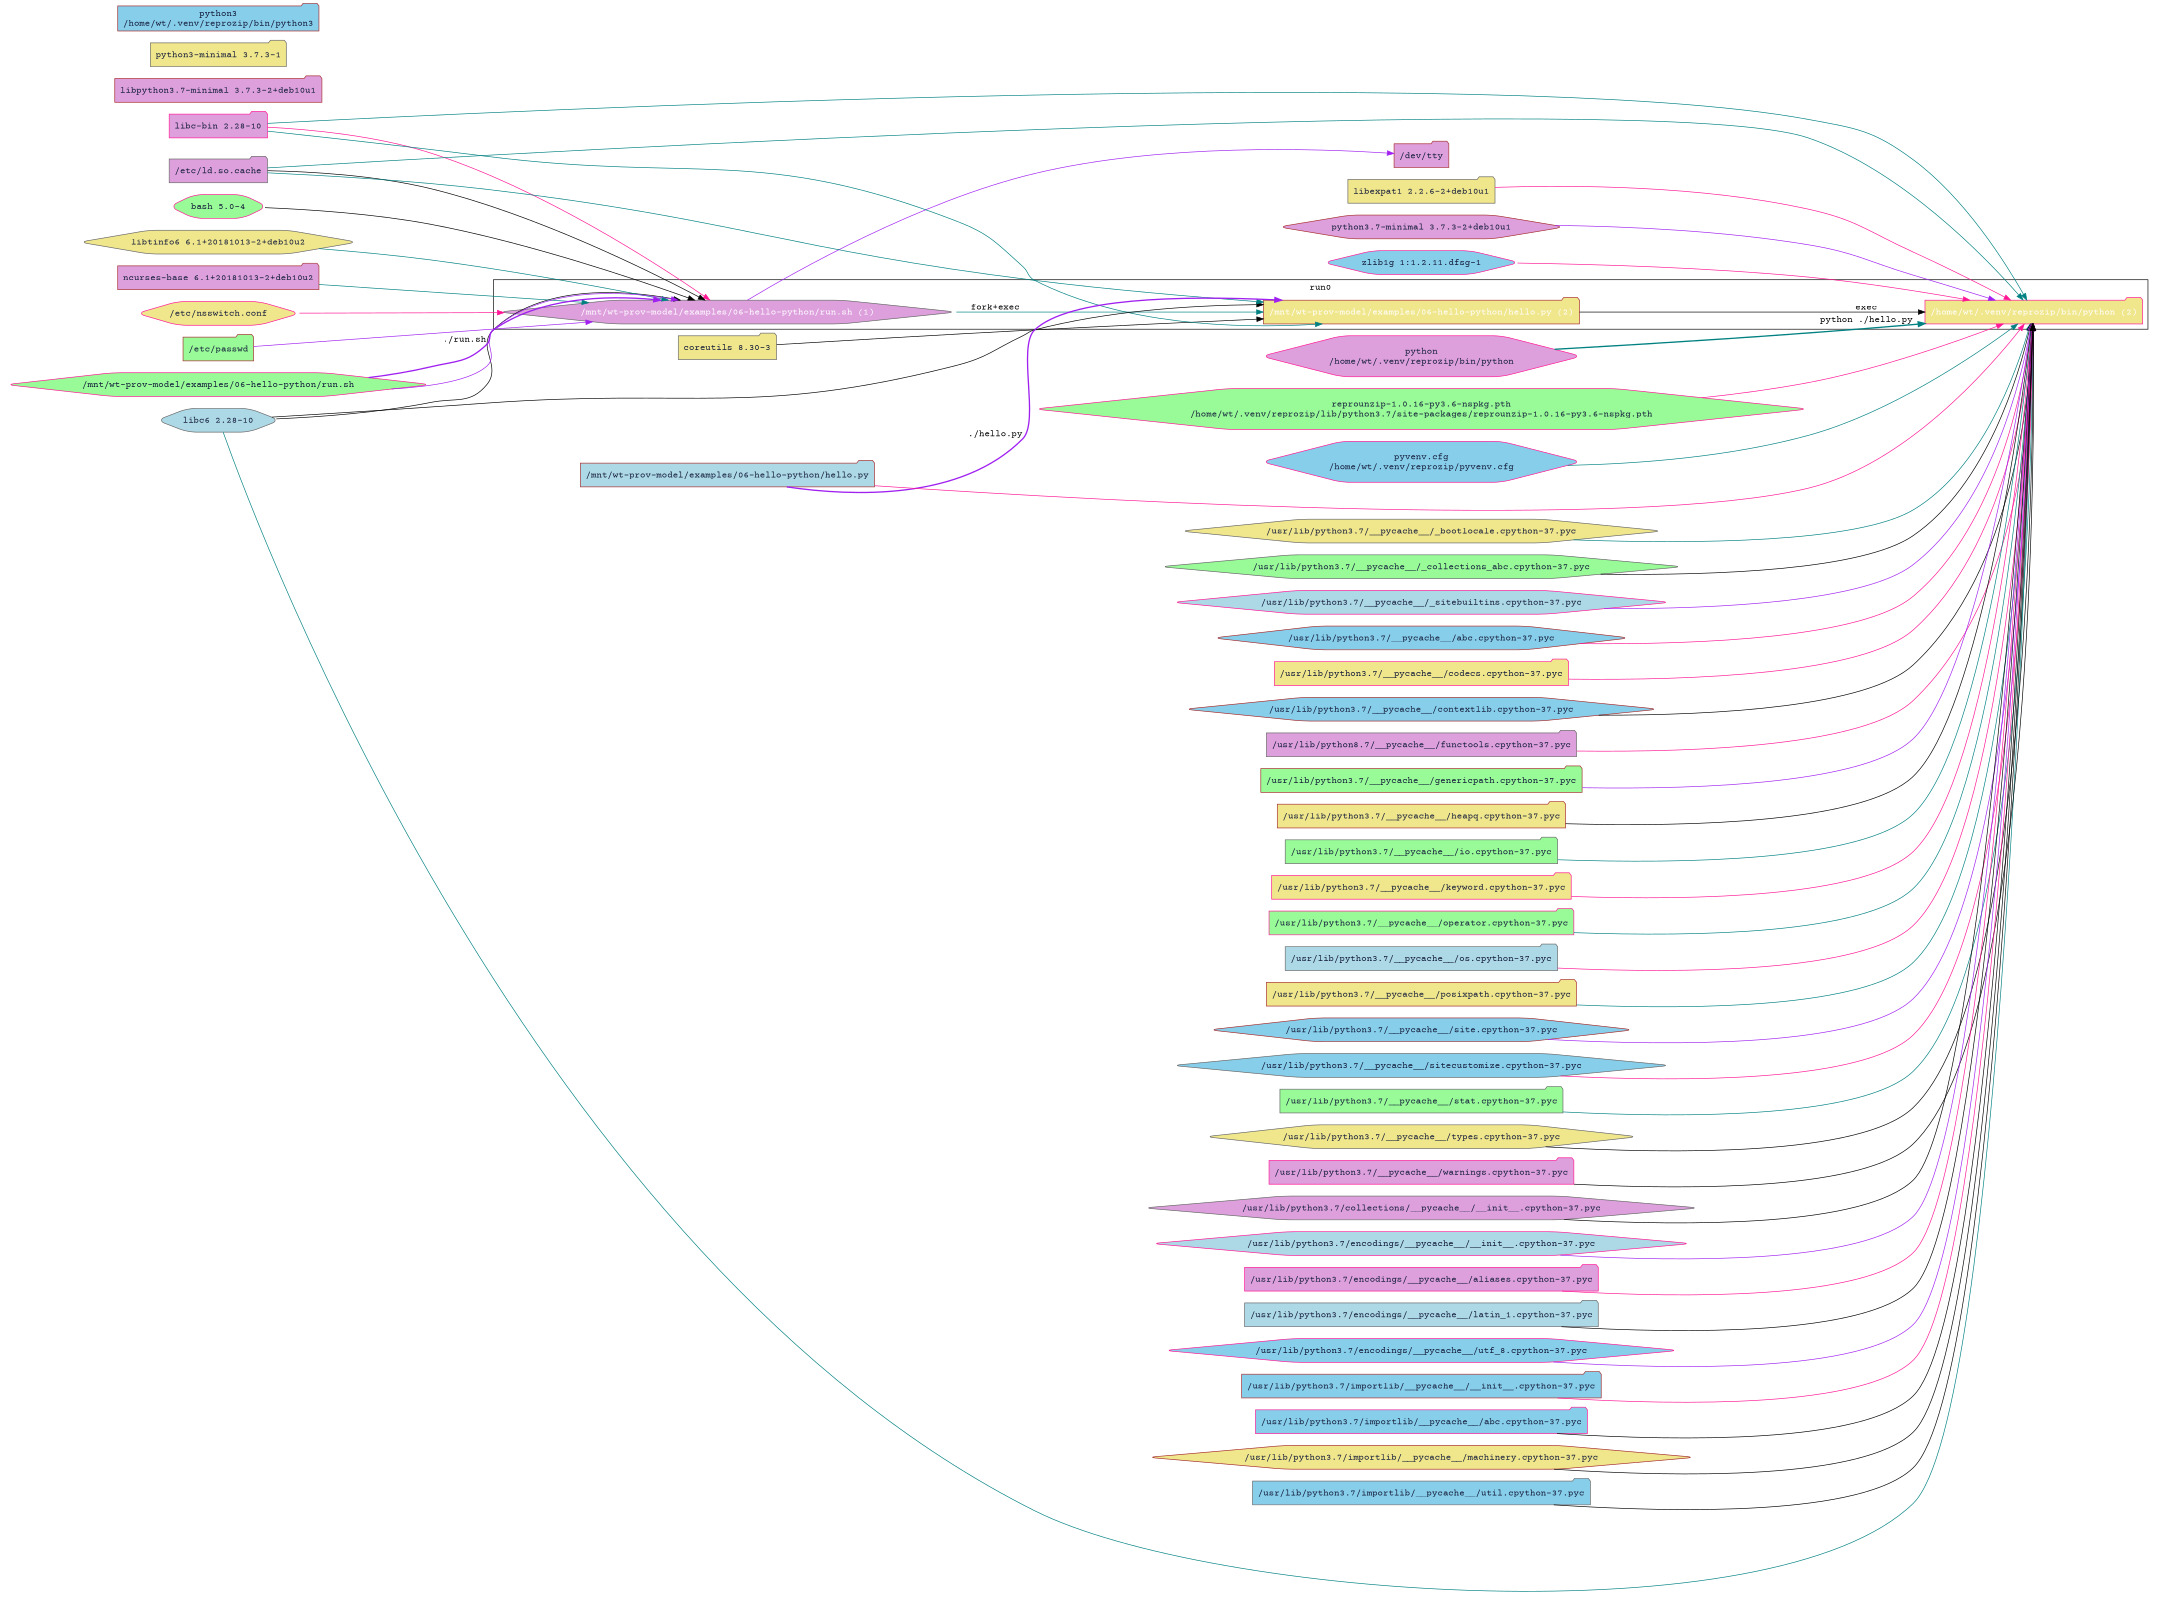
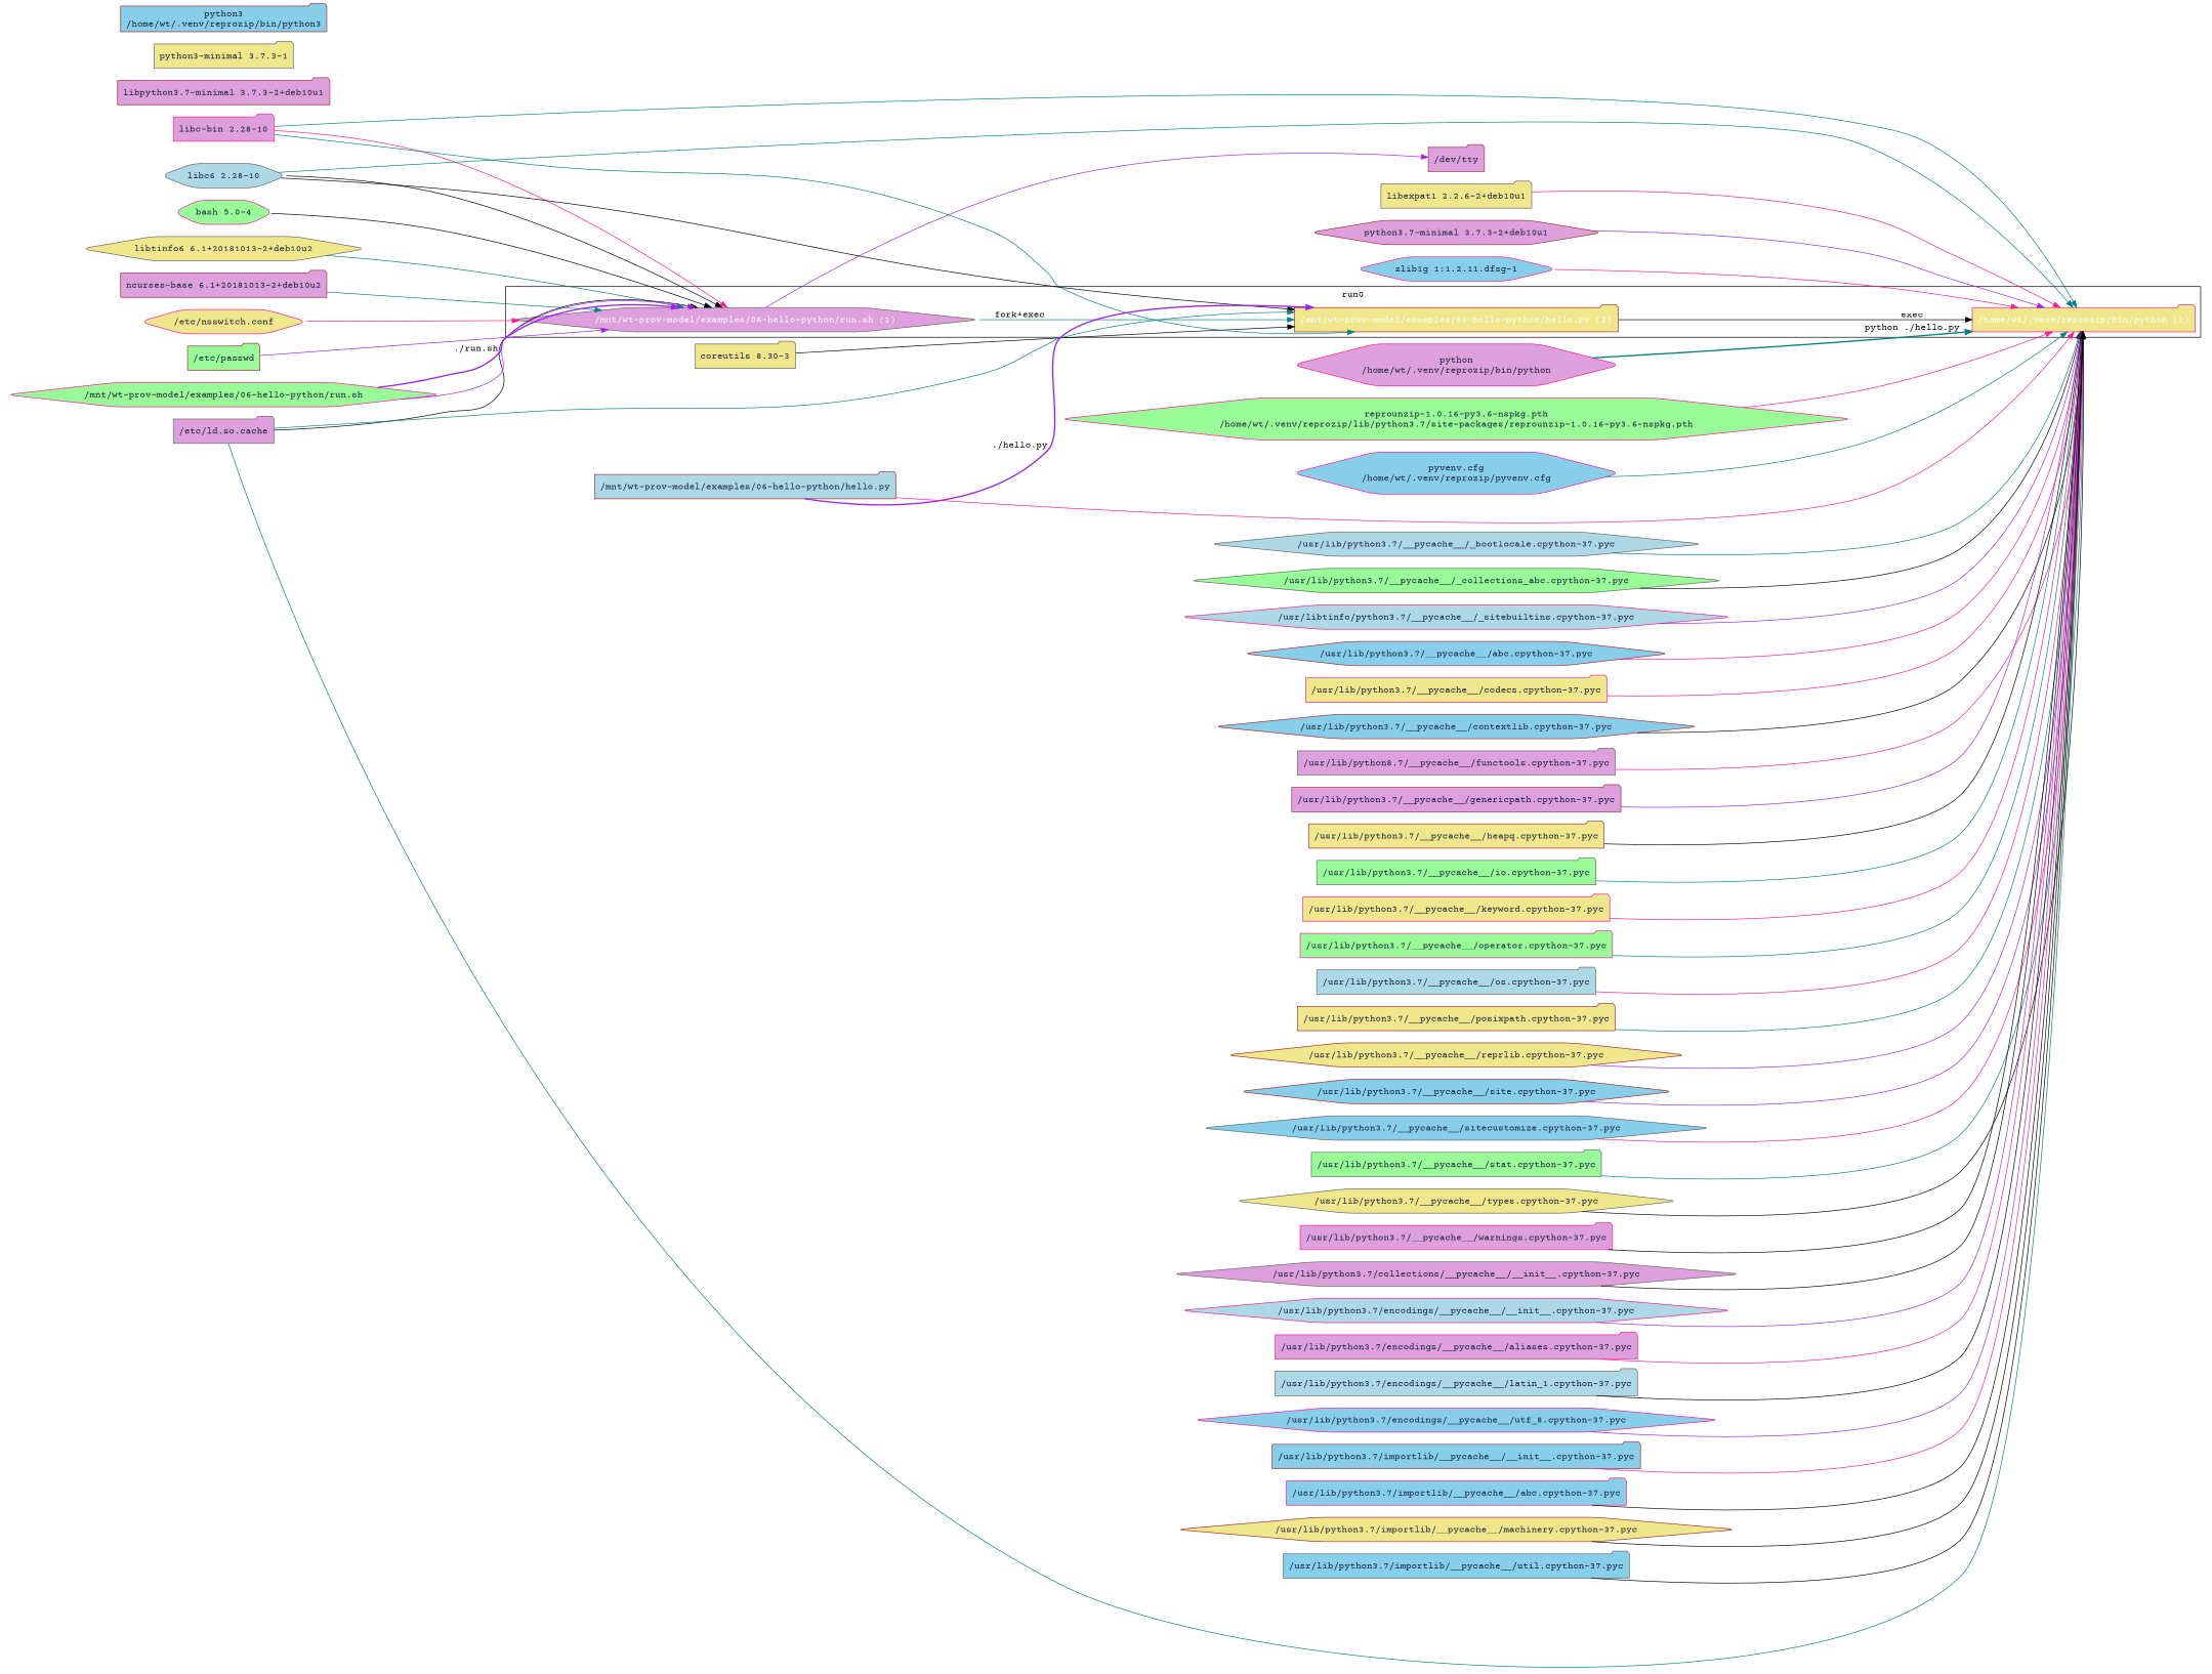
  digraph {
    fontname="Courier Prime"
    rankdir=LR
    node [color=gray40 fillcolor=khaki fontcolor="#131C39" fontname="Courier Prime" shape=folder style="filled,rounded"]
    edge [color=black fontname="Courier Prime"]
    n1 [fillcolor=plum fontcolor=white label="/mnt/wt-prov-model/examples/06-hello-python/run.sh (1)" shape=hexagon]
    n2 [color=brown fontcolor=white label="/mnt/wt-prov-model/examples/06-hello-python/hello.py (2)"]
    n3 [color=deeppink fontcolor=white label="/home/wt/.venv/reprozip/bin/python (2)"]
    "/dev/tty" [color=brown fillcolor=plum]
    n5 [color=deeppink fillcolor=palegreen label="bash 5.0-4" shape=hexagon]
    n6 [label="coreutils 8.30-3"]
    n7 [color=deeppink fillcolor=plum label="libc-bin 2.28-10"]
    n8 [fillcolor=lightblue label="libc6 2.28-10" shape=hexagon]
    n9 [label="libexpat1 2.2.6-2+deb10u1"]
    n10 [color=brown fillcolor=plum label="libpython3.7-minimal 3.7.3-2+deb10u1"]
    n11 [label="libtinfo6 6.1+20181013-2+deb10u2" shape=hexagon]
    n12 [color=brown fillcolor=plum label="ncurses-base 6.1+20181013-2+deb10u2"]
    n13 [label="python3-minimal 3.7.3-1"]
    n14 [color=brown fillcolor=plum label="python3.7-minimal 3.7.3-2+deb10u1" shape=hexagon]
    n15 [color=deeppink fillcolor=skyblue label="zlib1g 1:1.2.11.dfsg-1" shape=hexagon]
    "/etc/ld.so.cache" [fillcolor=plum]
    "/etc/nsswitch.conf" [color=deeppink shape=hexagon]
    "/etc/passwd" [color=brown fillcolor=palegreen]
    n19 [color=deeppink fillcolor=plum label="python\n/home/wt/.venv/reprozip/bin/python" shape=hexagon]
    n20 [color=brown fillcolor=skyblue label="python3\n/home/wt/.venv/reprozip/bin/python3"]
    n21 [color=deeppink fillcolor=palegreen label="reprounzip-1.0.16-py3.6-nspkg.pth\n/home/wt/.venv/reprozip/lib/python3.7/site-packages/reprounzip-1.0.16-py3.6-nspkg.pth" shape=hexagon]
    n22 [color=deeppink fillcolor=skyblue label="pyvenv.cfg\n/home/wt/.venv/reprozip/pyvenv.cfg" shape=hexagon]
    "/mnt/wt-prov-model/examples/06-hello-python/hello.py" [color=brown fillcolor=lightblue]
    "/mnt/wt-prov-model/examples/06-hello-python/run.sh" [color=deeppink fillcolor=palegreen shape=hexagon]
-   "/usr/lib/python3.7/__pycache__/_bootlocale.cpython-37.pyc" [shape=hexagon]
+   "/usr/lib/python3.7/__pycache__/_bootlocale.cpython-37.pyc" [fillcolor=lightblue shape=hexagon]
    "/usr/lib/python3.7/__pycache__/_collections_abc.cpython-37.pyc" [fillcolor=palegreen shape=hexagon]
-   "/usr/lib/python3.7/__pycache__/_sitebuiltins.cpython-37.pyc" [color=deeppink fillcolor=lightblue shape=hexagon]
+   "/usr/lib/python3.7/__pycache__/_sitebuiltins.cpython-37.pyc" [color=deeppink fillcolor=lightblue shape=hexagon label="/usr/libtinfo/python3.7/__pycache__/_sitebuiltins.cpython-37.pyc"]
    "/usr/lib/python3.7/__pycache__/abc.cpython-37.pyc" [color=brown fillcolor=skyblue shape=hexagon]
    "/usr/lib/python3.7/__pycache__/codecs.cpython-37.pyc" [color=deeppink]
    "/usr/lib/python3.7/__pycache__/contextlib.cpython-37.pyc" [color=brown fillcolor=skyblue shape=hexagon]
    n31 [fillcolor=plum label="/usr/lib/python8.7/__pycache__/functools.cpython-37.pyc"]
-   "/usr/lib/python3.7/__pycache__/genericpath.cpython-37.pyc" [color=brown fillcolor=palegreen]
+   "/usr/lib/python3.7/__pycache__/genericpath.cpython-37.pyc" [color=brown fillcolor=plum]
    "/usr/lib/python3.7/__pycache__/heapq.cpython-37.pyc" [color=brown]
    "/usr/lib/python3.7/__pycache__/io.cpython-37.pyc" [fillcolor=palegreen]
    "/usr/lib/python3.7/__pycache__/keyword.cpython-37.pyc" [color=deeppink]
    "/usr/lib/python3.7/__pycache__/operator.cpython-37.pyc" [color=deeppink fillcolor=palegreen]
    "/usr/lib/python3.7/__pycache__/os.cpython-37.pyc" [fillcolor=lightblue]
    "/usr/lib/python3.7/__pycache__/posixpath.cpython-37.pyc" [color=brown]
+   "/usr/lib/python3.7/__pycache__/reprlib.cpython-37.pyc" [color=brown shape=hexagon]
    "/usr/lib/python3.7/__pycache__/site.cpython-37.pyc" [color=brown fillcolor=skyblue shape=hexagon]
    "/usr/lib/python3.7/__pycache__/sitecustomize.cpython-37.pyc" [fillcolor=skyblue shape=hexagon]
    "/usr/lib/python3.7/__pycache__/stat.cpython-37.pyc" [fillcolor=palegreen]
    "/usr/lib/python3.7/__pycache__/types.cpython-37.pyc" [shape=hexagon]
    "/usr/lib/python3.7/__pycache__/warnings.cpython-37.pyc" [color=deeppink fillcolor=plum]
    "/usr/lib/python3.7/collections/__pycache__/__init__.cpython-37.pyc" [fillcolor=plum shape=hexagon]
    "/usr/lib/python3.7/encodings/__pycache__/__init__.cpython-37.pyc" [color=deeppink fillcolor=lightblue shape=hexagon]
    "/usr/lib/python3.7/encodings/__pycache__/aliases.cpython-37.pyc" [color=deeppink fillcolor=plum]
    "/usr/lib/python3.7/encodings/__pycache__/latin_1.cpython-37.pyc" [fillcolor=lightblue]
    "/usr/lib/python3.7/encodings/__pycache__/utf_8.cpython-37.pyc" [color=deeppink fillcolor=skyblue shape=hexagon]
    "/usr/lib/python3.7/importlib/__pycache__/__init__.cpython-37.pyc" [color=brown fillcolor=skyblue]
    "/usr/lib/python3.7/importlib/__pycache__/abc.cpython-37.pyc" [color=deeppink fillcolor=skyblue]
    "/usr/lib/python3.7/importlib/__pycache__/machinery.cpython-37.pyc" [color=brown shape=hexagon]
    "/usr/lib/python3.7/importlib/__pycache__/util.cpython-37.pyc" [fillcolor=skyblue]
    subgraph cluster_1 {
      label=run0
      n1
      n2
      n3
    }
    n1 -> n2 [color=teal label="fork+exec"]
    n1 -> "/dev/tty" [color=purple]
    n2 -> n3 [label=exec]
    n5 -> n1
    n6 -> n2
    n7 -> n1 [color=deeppink]
    n7 -> n2 [color=teal]
    n7 -> n3 [color=teal]
    n8 -> n1
    n8 -> n2
    n8 -> n3 [color=teal]
    n9 -> n3 [color=deeppink]
    n11 -> n1 [color=teal]
    n12 -> n1 [color=teal]
    n14 -> n3 [color=purple]
    n15 -> n3 [color=deeppink]
    "/etc/ld.so.cache" -> n1
    "/etc/ld.so.cache" -> n2 [color=teal]
    "/etc/ld.so.cache" -> n3 [color=teal]
    "/etc/nsswitch.conf" -> n1 [color=deeppink]
    "/etc/passwd" -> n1 [color=purple]
    n19 -> n3 [color=teal label="python ./hello.py" style=bold]
    n21 -> n3 [color=deeppink]
    n22 -> n3 [color=teal]
    "/mnt/wt-prov-model/examples/06-hello-python/hello.py" -> n2 [color=purple label="./hello.py" style=bold]
    "/mnt/wt-prov-model/examples/06-hello-python/hello.py" -> n3 [color=deeppink]
    "/mnt/wt-prov-model/examples/06-hello-python/run.sh" -> n1 [color=purple label="./run.sh" style=bold]
    "/mnt/wt-prov-model/examples/06-hello-python/run.sh" -> n1 [color=purple]
    "/usr/lib/python3.7/__pycache__/_bootlocale.cpython-37.pyc" -> n3 [color=teal]
    "/usr/lib/python3.7/__pycache__/_collections_abc.cpython-37.pyc" -> n3
    "/usr/lib/python3.7/__pycache__/_sitebuiltins.cpython-37.pyc" -> n3 [color=purple]
    "/usr/lib/python3.7/__pycache__/abc.cpython-37.pyc" -> n3 [color=deeppink]
    "/usr/lib/python3.7/__pycache__/codecs.cpython-37.pyc" -> n3 [color=deeppink]
    "/usr/lib/python3.7/__pycache__/contextlib.cpython-37.pyc" -> n3
    n31 -> n3 [color=deeppink]
    "/usr/lib/python3.7/__pycache__/genericpath.cpython-37.pyc" -> n3 [color=purple]
    "/usr/lib/python3.7/__pycache__/heapq.cpython-37.pyc" -> n3
    "/usr/lib/python3.7/__pycache__/io.cpython-37.pyc" -> n3 [color=teal]
    "/usr/lib/python3.7/__pycache__/keyword.cpython-37.pyc" -> n3 [color=deeppink]
    "/usr/lib/python3.7/__pycache__/operator.cpython-37.pyc" -> n3 [color=teal]
    "/usr/lib/python3.7/__pycache__/os.cpython-37.pyc" -> n3 [color=deeppink]
    "/usr/lib/python3.7/__pycache__/posixpath.cpython-37.pyc" -> n3 [color=teal]
+   "/usr/lib/python3.7/__pycache__/reprlib.cpython-37.pyc" -> n3 [color=purple]
    "/usr/lib/python3.7/__pycache__/site.cpython-37.pyc" -> n3 [color=purple]
    "/usr/lib/python3.7/__pycache__/sitecustomize.cpython-37.pyc" -> n3 [color=deeppink]
    "/usr/lib/python3.7/__pycache__/stat.cpython-37.pyc" -> n3 [color=teal]
    "/usr/lib/python3.7/__pycache__/types.cpython-37.pyc" -> n3
    "/usr/lib/python3.7/__pycache__/warnings.cpython-37.pyc" -> n3
    "/usr/lib/python3.7/collections/__pycache__/__init__.cpython-37.pyc" -> n3
    "/usr/lib/python3.7/encodings/__pycache__/__init__.cpython-37.pyc" -> n3 [color=purple]
    "/usr/lib/python3.7/encodings/__pycache__/aliases.cpython-37.pyc" -> n3 [color=deeppink]
    "/usr/lib/python3.7/encodings/__pycache__/latin_1.cpython-37.pyc" -> n3
    "/usr/lib/python3.7/encodings/__pycache__/utf_8.cpython-37.pyc" -> n3 [color=purple]
    "/usr/lib/python3.7/importlib/__pycache__/__init__.cpython-37.pyc" -> n3 [color=deeppink]
    "/usr/lib/python3.7/importlib/__pycache__/abc.cpython-37.pyc" -> n3
    "/usr/lib/python3.7/importlib/__pycache__/machinery.cpython-37.pyc" -> n3
    "/usr/lib/python3.7/importlib/__pycache__/util.cpython-37.pyc" -> n3
  }
